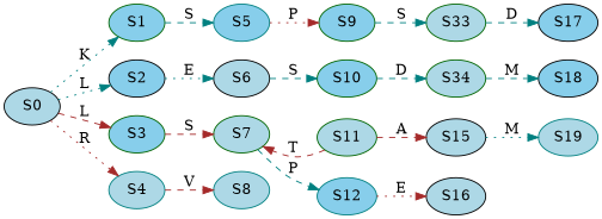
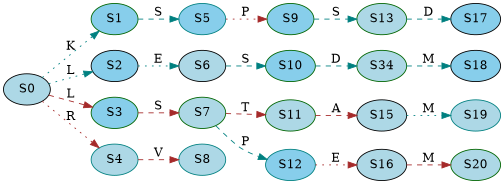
  strict digraph {
    rankdir=LR
    node [color=darkgreen fillcolor=lightblue style=filled]
    edge [color=teal style=dashed]
    S0 [color=black]
    S1 [fillcolor=skyblue]
    S2 [color=black fillcolor=skyblue]
    S3 [fillcolor=skyblue]
    S4 [color=teal]
    S5 [color=teal fillcolor=skyblue]
    S6 [color=black]
    S7
    S8 [color=teal]
    S9 [fillcolor=skyblue]
    S10 [fillcolor=skyblue]
    S11
    S12 [color=teal fillcolor=skyblue]
-   S13 [label=S33]
+   S13
    n15 [label=S34]
    S15 [color=black]
    S16 [color=black]
    S17 [color=black fillcolor=skyblue]
    S18 [color=black fillcolor=skyblue]
    S19 [color=teal]
+   S20
    S0 -> S1 [label=K style=dotted]
    S0 -> S2 [label=L style=dotted]
    S0 -> S3 [color=brown label=L]
    S0 -> S4 [color=brown label=R style=dotted]
    S1 -> S5 [label=S]
    S2 -> S6 [label=E style=dotted]
    S3 -> S7 [color=brown label=S]
    S4 -> S8 [color=brown label=V]
    S5 -> S9 [color=brown label=P style=dotted]
    S6 -> S10 [label=S]
-   S11 -> S7 [color=brown label=T]
+   S7 -> S11 [color=brown label=T]
    S7 -> S12 [label=P]
    S9 -> S13 [label=S]
    S10 -> n15 [label=D]
    S11 -> S15 [color=brown label=A]
    S12 -> S16 [color=brown label=E style=dotted]
    S13 -> S17 [label=D]
    n15 -> S18 [label=M]
    S15 -> S19 [label=M style=dotted]
+   S16 -> S20 [color=brown label=M]
  }
